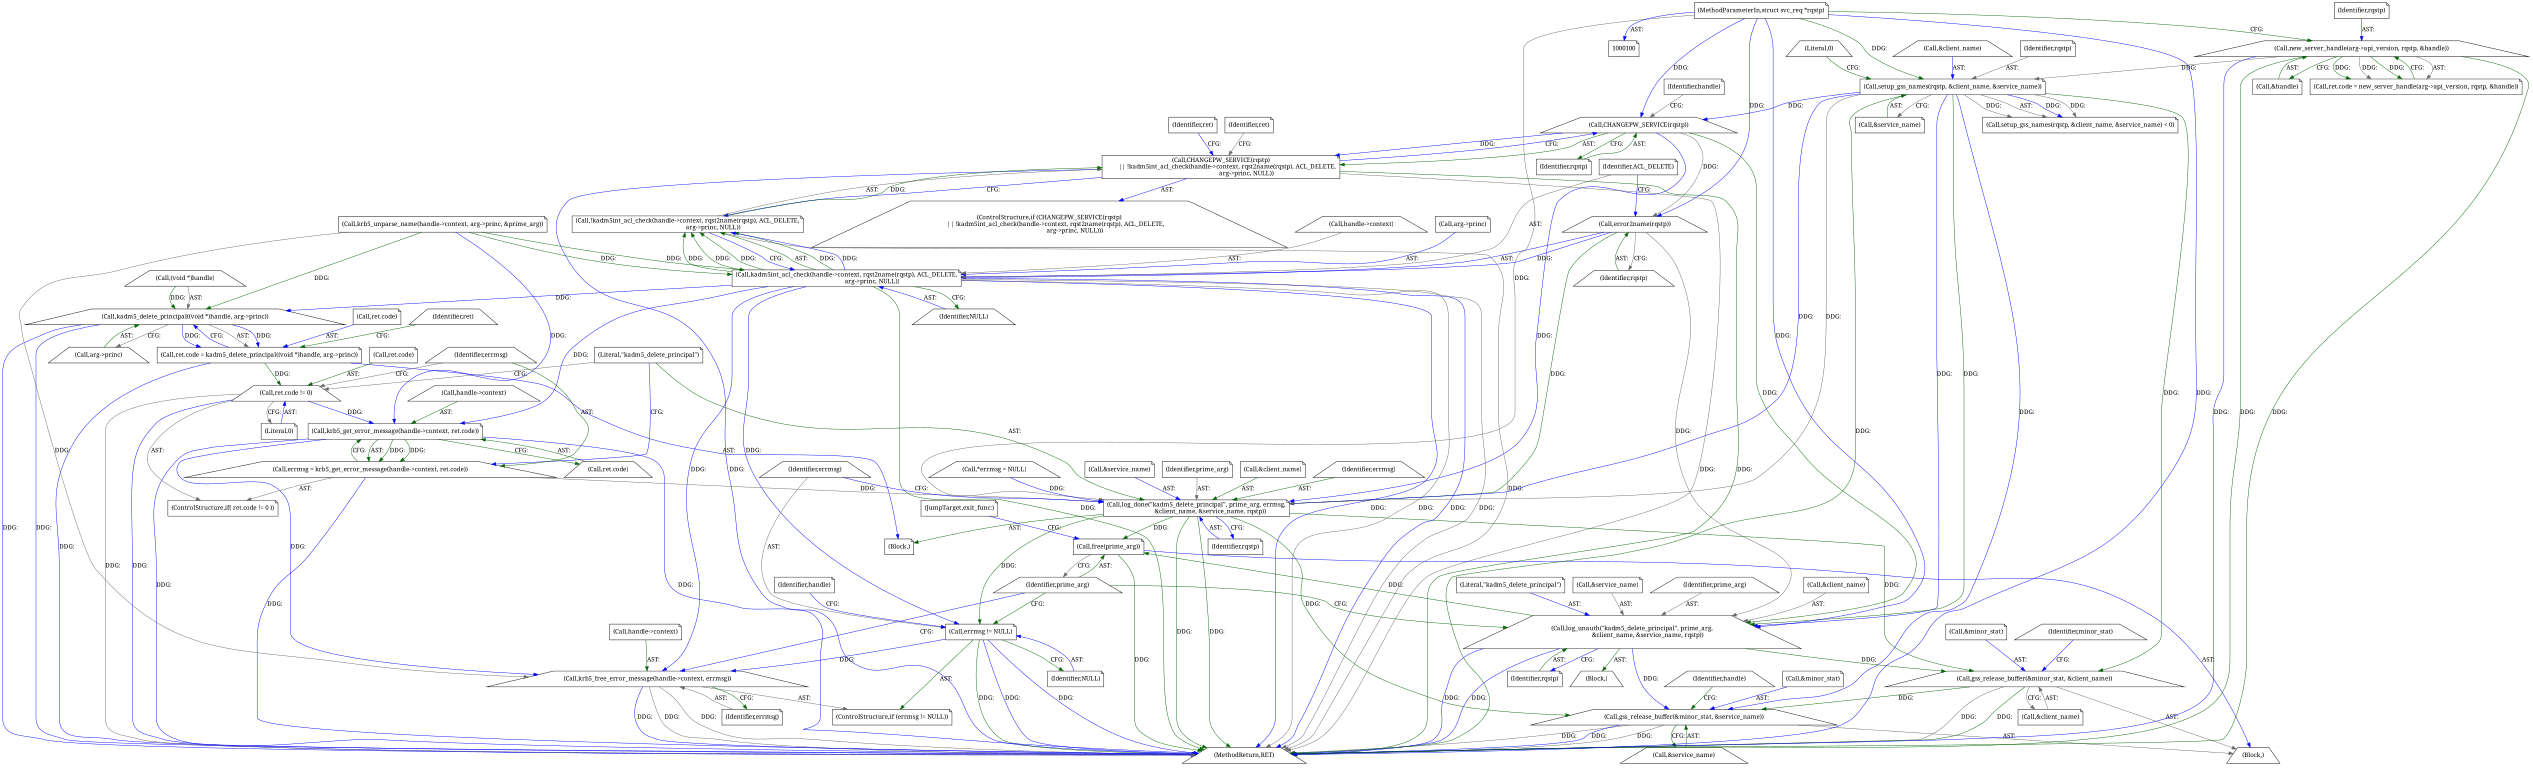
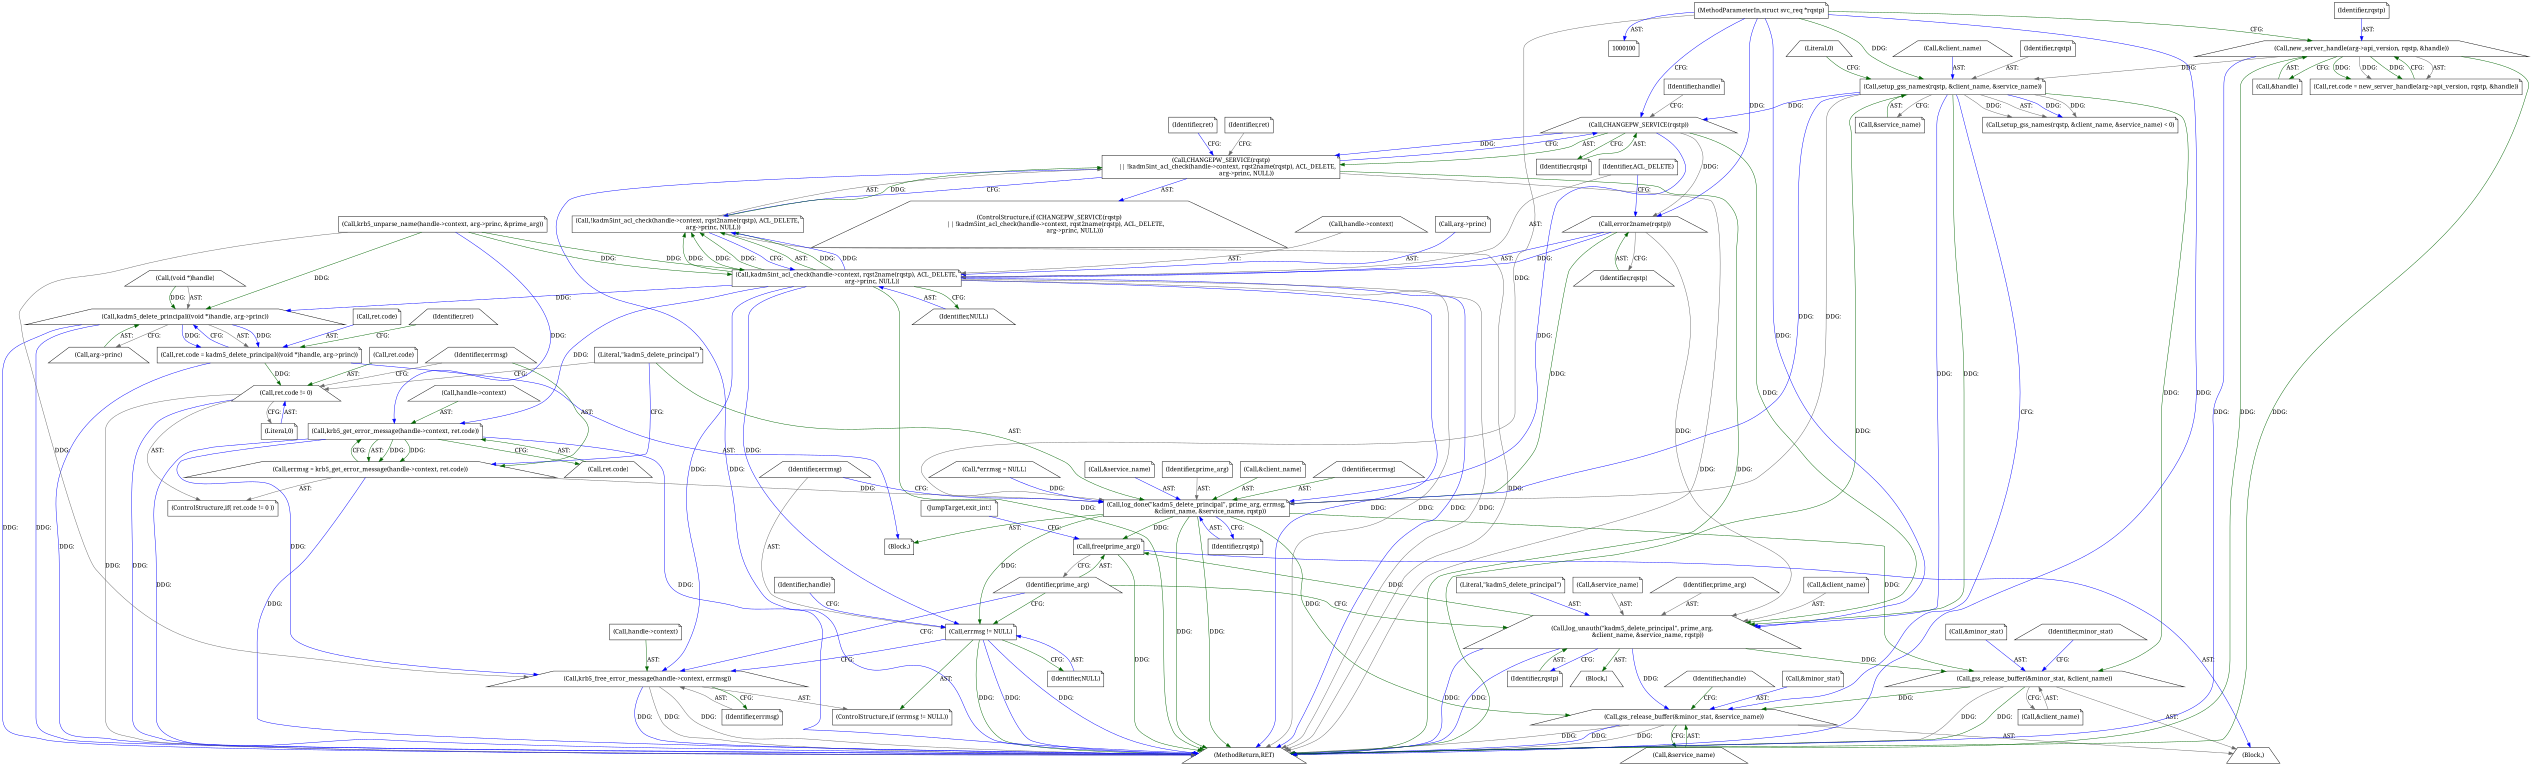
  digraph {
    fontname="Noto Serif"
    node [fontname="Noto Serif" shape=note]
    edge [color=darkgreen fontname="Noto Serif"]
    n1 [label="(Call,CHANGEPW_SERVICE(rqstp))" shape=trapezium]
    n2 [label="(Call,CHANGEPW_SERVICE(rqstp)\n        || !kadm5int_acl_check(handle->context, rqst2name(rqstp), ACL_DELETE,\n                               arg->princ, NULL))"]
    n3 [label="(Call,error2name(rqstp))" shape=trapezium]
    n4 [label="(Call,log_done(\"kadm5_delete_principal\", prime_arg, errmsg,\n                 &client_name, &service_name, rqstp))"]
    n5 [label="(Call,log_unauth(\"kadm5_delete_principal\", prime_arg,\n                   &client_name, &service_name, rqstp))" shape=trapezium]
    n6 [label="(Identifier,rqstp)"]
    n7 [label="(MethodReturn,RET)" shape=trapezium]
    n8 [label="(Call,!kadm5int_acl_check(handle->context, rqst2name(rqstp), ACL_DELETE,\n                               arg->princ, NULL))"]
    n9 [label="(ControlStructure,if (CHANGEPW_SERVICE(rqstp)\n        || !kadm5int_acl_check(handle->context, rqst2name(rqstp), ACL_DELETE,\n                               arg->princ, NULL)))" shape=trapezium]
    n10 [label="(Call,kadm5int_acl_check(handle->context, rqst2name(rqstp), ACL_DELETE,\n                               arg->princ, NULL))"]
    n11 [label="(Identifier,rqstp)" shape=trapezium]
    n12 [label="(Call,gss_release_buffer(&minor_stat, &client_name))" shape=trapezium]
    n13 [label="(Call,gss_release_buffer(&minor_stat, &service_name))" shape=trapezium]
    n14 [label="(Call,errmsg != NULL)"]
    n15 [label="(Block,)"]
    n16 [label="(Call,free(prime_arg))"]
    n17 [label="(Identifier,rqstp)"]
    n18 [label="(Identifier,rqstp)"]
    n19 [label="(Block,)" shape=trapezium]
    n20 [label="(Call,setup_gss_names(rqstp, &client_name, &service_name))"]
    n21 [label="(Call,setup_gss_names(rqstp, &client_name, &service_name) < 0)"]
    n22 [label="(Call,&service_name)"]
    n23 [label="(Block,)" shape=trapezium]
    n24 [label="(Call,&client_name)"]
    n25 [label="(Call,&service_name)" shape=trapezium]
    n26 [label="(Call,new_server_handle(arg->api_version, rqstp, &handle))" shape=trapezium]
    n27 [label="(Call,ret.code = new_server_handle(arg->api_version, rqstp, &handle))"]
    n28 [label="(Call,&handle)"]
    n29 [label="(MethodParameterIn,struct svc_req *rqstp)"]
    1000100
    n31 [label="(Call,kadm5_delete_principal((void *)handle, arg->princ))" shape=trapezium]
    n32 [label="(Call,krb5_get_error_message(handle->context, ret.code))"]
    n33 [label="(Call,krb5_free_error_message(handle->context, errmsg))" shape=trapezium]
    n34 [label="(Identifier,NULL)" shape=trapezium]
    n35 [label="(Call,ret.code = kadm5_delete_principal((void *)handle, arg->princ))"]
    n36 [label="(Call,arg->princ)" shape=trapezium]
    n37 [label="(Call,errmsg = krb5_get_error_message(handle->context, ret.code))" shape=trapezium]
    n38 [label="(Call,ret.code)" shape=trapezium]
    n39 [label="(Identifier,NULL)"]
    n40 [label="(ControlStructure,if (errmsg != NULL))"]
    n41 [label="(Identifier,errmsg)"]
    n42 [label="(Call,ret.code != 0)" shape=trapezium]
    n43 [label="(ControlStructure,if( ret.code != 0 ))"]
    n44 [label="(Literal,0)"]
    n45 [label="(Identifier,prime_arg)" shape=trapezium]
    n46 [label="(Identifier,ACL_DELETE)"]
    n47 [label="(Call,(void *)handle)" shape=trapezium]
    n48 [label="(Call,ret.code)"]
    n49 [label="(Identifier,prime_arg)"]
    n50 [label="(Identifier,ret)"]
    n51 [label="(Literal,\"kadm5_delete_principal\")"]
    n52 [label="(Call,&minor_stat)"]
    n53 [label="(Call,ret.code)"]
    n54 [label="(Identifier,minor_stat)" shape=trapezium]
    n55 [label="(Identifier,handle)"]
    n56 [label="(Identifier,errmsg)" shape=trapezium]
    n57 [label="(Call,&client_name)"]
    n58 [label="(Call,&client_name)"]
    n59 [label="(Identifier,rqstp)"]
    n60 [label="(Identifier,ret)"]
    n61 [label="(Identifier,errmsg)" shape=trapezium]
    n62 [label="(Call,*errmsg = NULL)" shape=trapezium]
    n63 [label="(Call,krb5_unparse_name(handle->context, arg->princ, &prime_arg))"]
    n64 [label="(Identifier,handle)" shape=trapezium]
    n65 [label="(Literal,\"kadm5_delete_principal\")"]
    n66 [label="(Call,&service_name)"]
    n67 [label="(Call,&service_name)"]
    n68 [label="(Identifier,prime_arg)" shape=trapezium]
    n69 [label="(Identifier,errmsg)" shape=trapezium]
    n70 [label="(Identifier,rqstp)"]
    n71 [label="(Literal,0)" shape=trapezium]
-   n72 [label="(JumpTarget,exit_func:)"]
+   n72 [label="(JumpTarget,exit_int:)"]
    n73 [label="(Identifier,ret)" shape=trapezium]
    n74 [label="(Call,&minor_stat)"]
    n75 [label="(Identifier,handle)"]
    n76 [label="(Call,handle->context)"]
    n77 [label="(Call,&client_name)" shape=trapezium]
    n78 [label="(Call,arg->princ)"]
    n79 [label="(Call,handle->context)" shape=trapezium]
    n80 [label="(Call,handle->context)" shape=trapezium]
    n1 -> n2 [label="AST: "]
    n1 -> n2 [color=blue label="DDG: "]
    n1 -> n3 [color=gray40 label="DDG: "]
    n1 -> n4 [color=blue label="DDG: "]
    n1 -> n5 [label="DDG: "]
    n1 -> n6 [label="CFG: "]
    n2 -> n1 [color=blue label="CFG: "]
    n2 -> n7 [label="DDG: "]
    n2 -> n7 [color=gray40 label="DDG: "]
    n2 -> n7 [color=blue label="DDG: "]
    n2 -> n8 [color=blue label="CFG: "]
    n2 -> n9 [color=blue label="AST: "]
    n3 -> n4 [label="DDG: "]
    n3 -> n5 [color=gray40 label="DDG: "]
    n3 -> n10 [color=blue label="AST: "]
    n3 -> n10 [color=blue label="DDG: "]
    n3 -> n11 [color=gray40 label="CFG: "]
    n4 -> n7 [label="DDG: "]
    n4 -> n7 [label="DDG: "]
    n4 -> n12 [label="DDG: "]
    n4 -> n13 [label="DDG: "]
    n4 -> n14 [label="DDG: "]
    n4 -> n15 [label="AST: "]
    n4 -> n16 [label="DDG: "]
    n4 -> n17 [color=blue label="CFG: "]
    n5 -> n7 [color=blue label="DDG: "]
    n5 -> n7 [color=blue label="DDG: "]
    n5 -> n12 [label="DDG: "]
    n5 -> n13 [color=blue label="DDG: "]
    n5 -> n16 [label="DDG: "]
    n5 -> n18 [color=blue label="CFG: "]
    n5 -> n19 [label="AST: "]
    n6 -> n1 [label="AST: "]
    n8 -> n2 [color=gray40 label="AST: "]
    n8 -> n2 [label="DDG: "]
    n8 -> n7 [color=gray40 label="DDG: "]
    n8 -> n10 [color=blue label="CFG: "]
    n10 -> n7 [label="DDG: "]
    n10 -> n7 [color=blue label="DDG: "]
    n10 -> n7 [color=gray40 label="DDG: "]
    n10 -> n7 [color=blue label="DDG: "]
    n10 -> n7 [color=gray40 label="DDG: "]
    n10 -> n8 [label="AST: "]
    n10 -> n8 [label="DDG: "]
    n10 -> n8 [color=blue label="DDG: "]
    n10 -> n8 [label="DDG: "]
    n10 -> n8 [label="DDG: "]
    n10 -> n8 [label="DDG: "]
    n10 -> n14 [color=blue label="DDG: "]
    n10 -> n31 [color=blue label="DDG: "]
    n10 -> n32 [color=blue label="DDG: "]
    n10 -> n33 [color=blue label="DDG: "]
    n10 -> n34 [label="CFG: "]
    n11 -> n3 [label="AST: "]
    n12 -> n7 [color=gray40 label="DDG: "]
    n12 -> n7 [label="DDG: "]
    n12 -> n13 [label="DDG: "]
    n12 -> n23 [color=gray40 label="AST: "]
    n12 -> n24 [color=gray40 label="CFG: "]
    n13 -> n7 [color=gray40 label="DDG: "]
    n13 -> n7 [color=gray40 label="DDG: "]
    n13 -> n7 [color=blue label="DDG: "]
    n13 -> n23 [color=gray40 label="AST: "]
    n13 -> n25 [label="CFG: "]
    n14 -> n7 [label="DDG: "]
    n14 -> n7 [color=blue label="DDG: "]
    n14 -> n7 [color=blue label="DDG: "]
-   n14 -> n33 [color=blue label="DDG: "]
+   n14 -> n33 [color=blue label="CFG: "]
    n14 -> n39 [label="CFG: "]
    n14 -> n40 [label="AST: "]
    n16 -> n7 [label="DDG: "]
    n16 -> n23 [color=blue label="AST: "]
    n16 -> n45 [color=gray40 label="CFG: "]
    n17 -> n4 [color=blue label="AST: "]
    n18 -> n5 [label="AST: "]
    n20 -> n1 [color=blue label="DDG: "]
    n20 -> n4 [color=blue label="DDG: "]
    n20 -> n4 [color=gray40 label="DDG: "]
    n20 -> n5 [color=blue label="DDG: "]
    n20 -> n5 [label="DDG: "]
    n20 -> n7 [label="DDG: "]
    n20 -> n12 [label="DDG: "]
-   n20 -> n13 [color=blue label="DDG: "]
+   n20 -> n13 [color=blue label="CFG: "]
    n20 -> n21 [color=gray40 label="AST: "]
    n20 -> n21 [color=blue label="DDG: "]
    n20 -> n21 [color=gray40 label="DDG: "]
    n20 -> n21 [color=gray40 label="DDG: "]
    n20 -> n22 [color=gray40 label="CFG: "]
    n22 -> n20 [label="AST: "]
    n24 -> n12 [color=gray40 label="AST: "]
    n25 -> n13 [label="AST: "]
    n26 -> n7 [label="DDG: "]
    n26 -> n7 [color=blue label="DDG: "]
    n26 -> n7 [label="DDG: "]
    n26 -> n20 [color=gray40 label="DDG: "]
    n26 -> n27 [color=gray40 label="AST: "]
    n26 -> n27 [label="DDG: "]
    n26 -> n27 [color=gray40 label="DDG: "]
    n26 -> n27 [label="DDG: "]
    n26 -> n28 [label="CFG: "]
    n27 -> n26 [label="CFG: "]
    n28 -> n26 [label="AST: "]
-   n29 -> n1 [color=blue label="DDG: "]
+   n29 -> n1 [color=blue label="CFG: "]
    n29 -> n3 [color=blue label="DDG: "]
    n29 -> n4 [color=gray40 label="DDG: "]
    n29 -> n5 [color=blue label="DDG: "]
    n29 -> n7 [color=blue label="DDG: "]
    n29 -> n20 [label="DDG: "]
    n29 -> n26 [label="CFG: "]
    n29 -> 1000100 [color=blue label="AST: "]
    n31 -> n7 [color=blue label="DDG: "]
    n31 -> n7 [color=blue label="DDG: "]
    n31 -> n35 [color=gray40 label="AST: "]
    n31 -> n35 [color=blue label="DDG: "]
    n31 -> n35 [color=blue label="DDG: "]
    n31 -> n36 [color=gray40 label="CFG: "]
    n32 -> n7 [color=blue label="DDG: "]
    n32 -> n7 [color=blue label="DDG: "]
    n32 -> n33 [color=blue label="DDG: "]
    n32 -> n37 [label="AST: "]
    n32 -> n37 [label="DDG: "]
    n32 -> n37 [label="DDG: "]
    n32 -> n38 [label="CFG: "]
    n33 -> n7 [color=gray40 label="DDG: "]
    n33 -> n7 [color=blue label="DDG: "]
    n33 -> n7 [color=gray40 label="DDG: "]
    n33 -> n40 [color=gray40 label="AST: "]
    n33 -> n41 [label="CFG: "]
    n34 -> n10 [color=blue label="AST: "]
    n35 -> n7 [color=blue label="DDG: "]
    n35 -> n15 [color=blue label="AST: "]
    n35 -> n31 [color=blue label="CFG: "]
    n35 -> n42 [label="DDG: "]
    n36 -> n31 [label="AST: "]
    n37 -> n4 [color=gray40 label="DDG: "]
    n37 -> n7 [color=blue label="DDG: "]
    n37 -> n32 [label="CFG: "]
    n37 -> n43 [color=gray40 label="AST: "]
    n38 -> n32 [label="AST: "]
    n39 -> n14 [color=blue label="AST: "]
    n41 -> n33 [color=gray40 label="AST: "]
    n42 -> n7 [color=blue label="DDG: "]
    n42 -> n7 [color=gray40 label="DDG: "]
-   n42 -> n32 [color=blue label="DDG: "]
    n42 -> n43 [color=gray40 label="AST: "]
    n42 -> n44 [color=gray40 label="CFG: "]
    n44 -> n42 [color=blue label="AST: "]
    n45 -> n5 [label="CFG: "]
    n45 -> n14 [label="CFG: "]
    n45 -> n16 [label="AST: "]
    n45 -> n33 [color=blue label="CFG: "]
    n46 -> n3 [color=blue label="CFG: "]
    n46 -> n10 [color=gray40 label="AST: "]
    n47 -> n31 [color=gray40 label="AST: "]
    n47 -> n31 [label="DDG: "]
    n48 -> n35 [color=blue label="AST: "]
    n49 -> n4 [color=gray40 label="AST: "]
    n50 -> n2 [color=blue label="CFG: "]
    n51 -> n4 [label="AST: "]
    n51 -> n37 [color=blue label="CFG: "]
    n51 -> n42 [color=gray40 label="CFG: "]
    n52 -> n12 [color=blue label="AST: "]
    n53 -> n42 [label="AST: "]
    n54 -> n12 [color=blue label="CFG: "]
    n55 -> n1 [color=gray40 label="CFG: "]
    n56 -> n4 [color=blue label="CFG: "]
    n56 -> n14 [color=gray40 label="AST: "]
    n57 -> n5 [color=gray40 label="AST: "]
    n58 -> n4 [label="AST: "]
    n59 -> n20 [color=gray40 label="AST: "]
    n60 -> n2 [color=gray40 label="CFG: "]
    n61 -> n4 [label="AST: "]
    n62 -> n4 [color=blue label="DDG: "]
    n63 -> n10 [label="DDG: "]
    n63 -> n10 [label="DDG: "]
    n63 -> n31 [label="DDG: "]
    n63 -> n32 [color=blue label="DDG: "]
    n63 -> n33 [color=gray40 label="DDG: "]
    n64 -> n13 [label="CFG: "]
    n65 -> n5 [color=blue label="AST: "]
    n66 -> n4 [color=blue label="AST: "]
    n67 -> n5 [color=gray40 label="AST: "]
    n68 -> n5 [color=gray40 label="AST: "]
    n69 -> n37 [label="AST: "]
    n69 -> n42 [color=gray40 label="CFG: "]
    n70 -> n26 [color=blue label="AST: "]
    n71 -> n20 [label="CFG: "]
    n72 -> n16 [color=blue label="CFG: "]
    n73 -> n35 [label="CFG: "]
    n74 -> n13 [color=blue label="AST: "]
    n75 -> n14 [color=blue label="CFG: "]
    n76 -> n33 [label="AST: "]
    n77 -> n20 [color=blue label="AST: "]
    n78 -> n10 [color=blue label="AST: "]
    n79 -> n10 [color=gray40 label="AST: "]
    n80 -> n32 [label="AST: "]
  }
